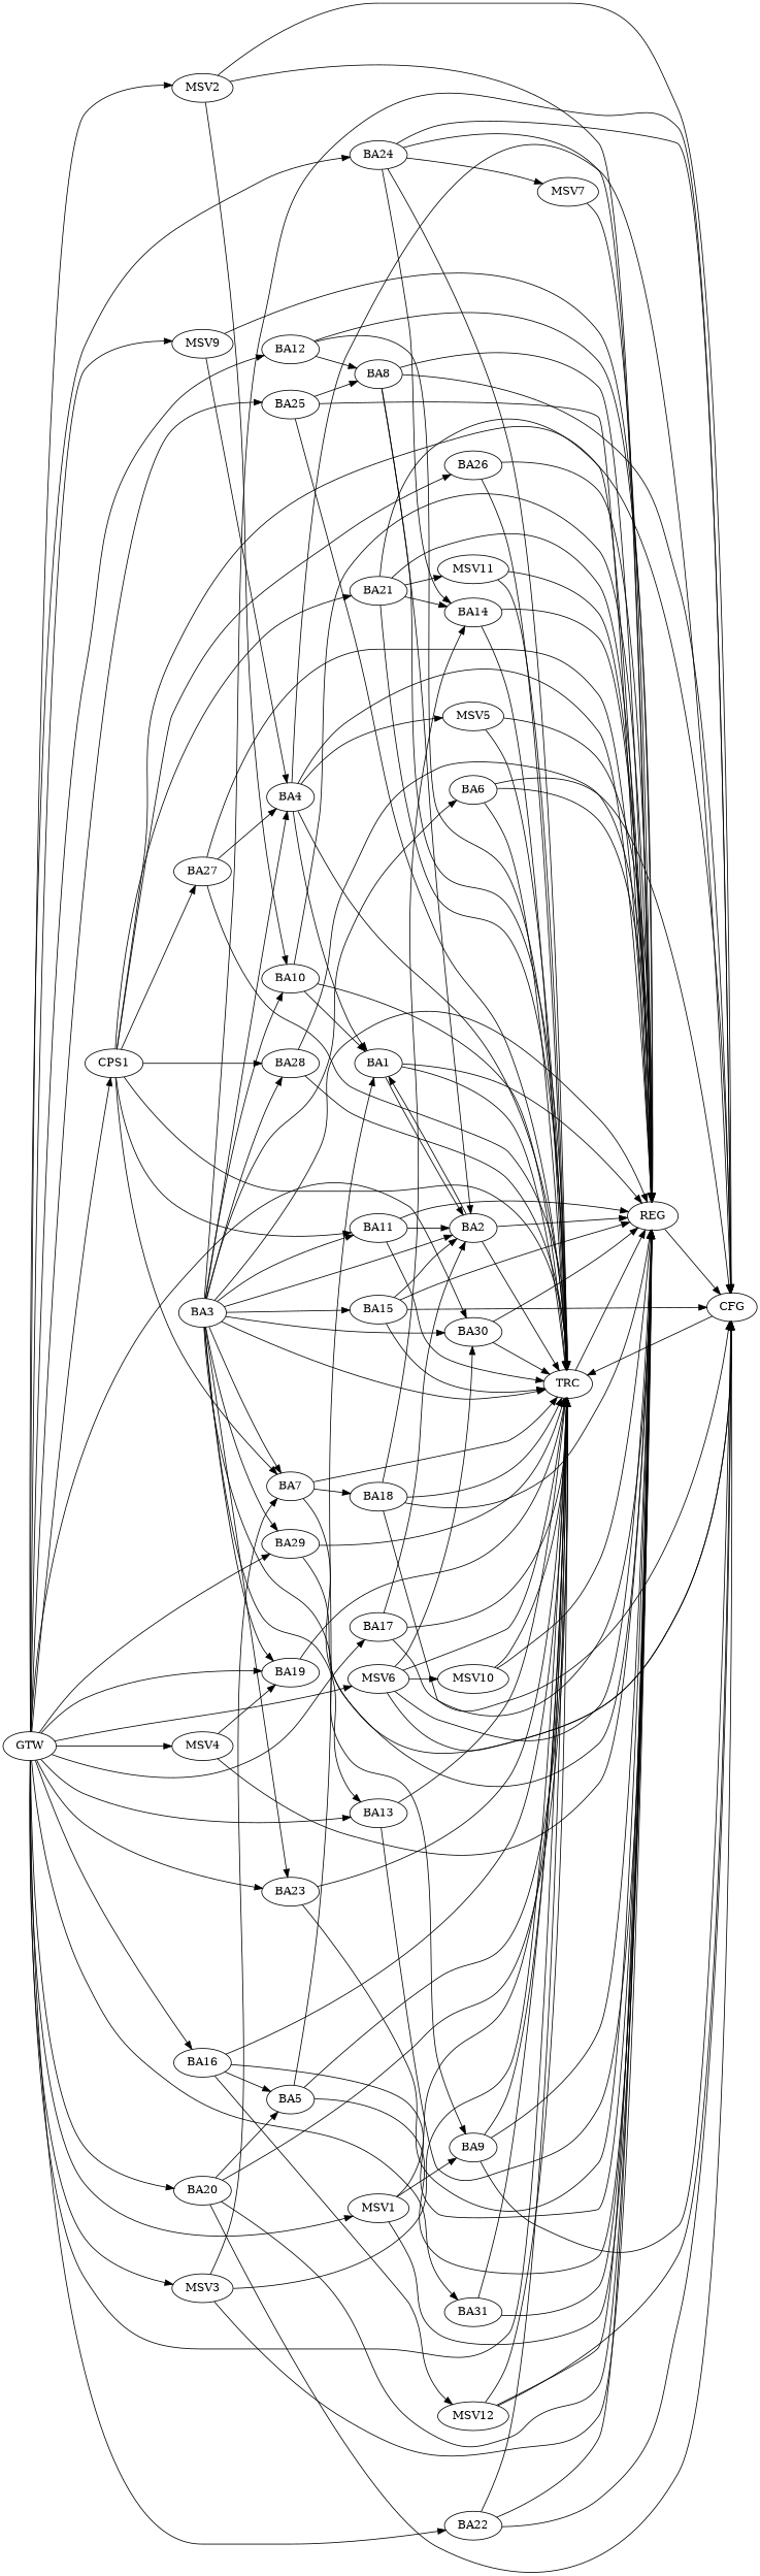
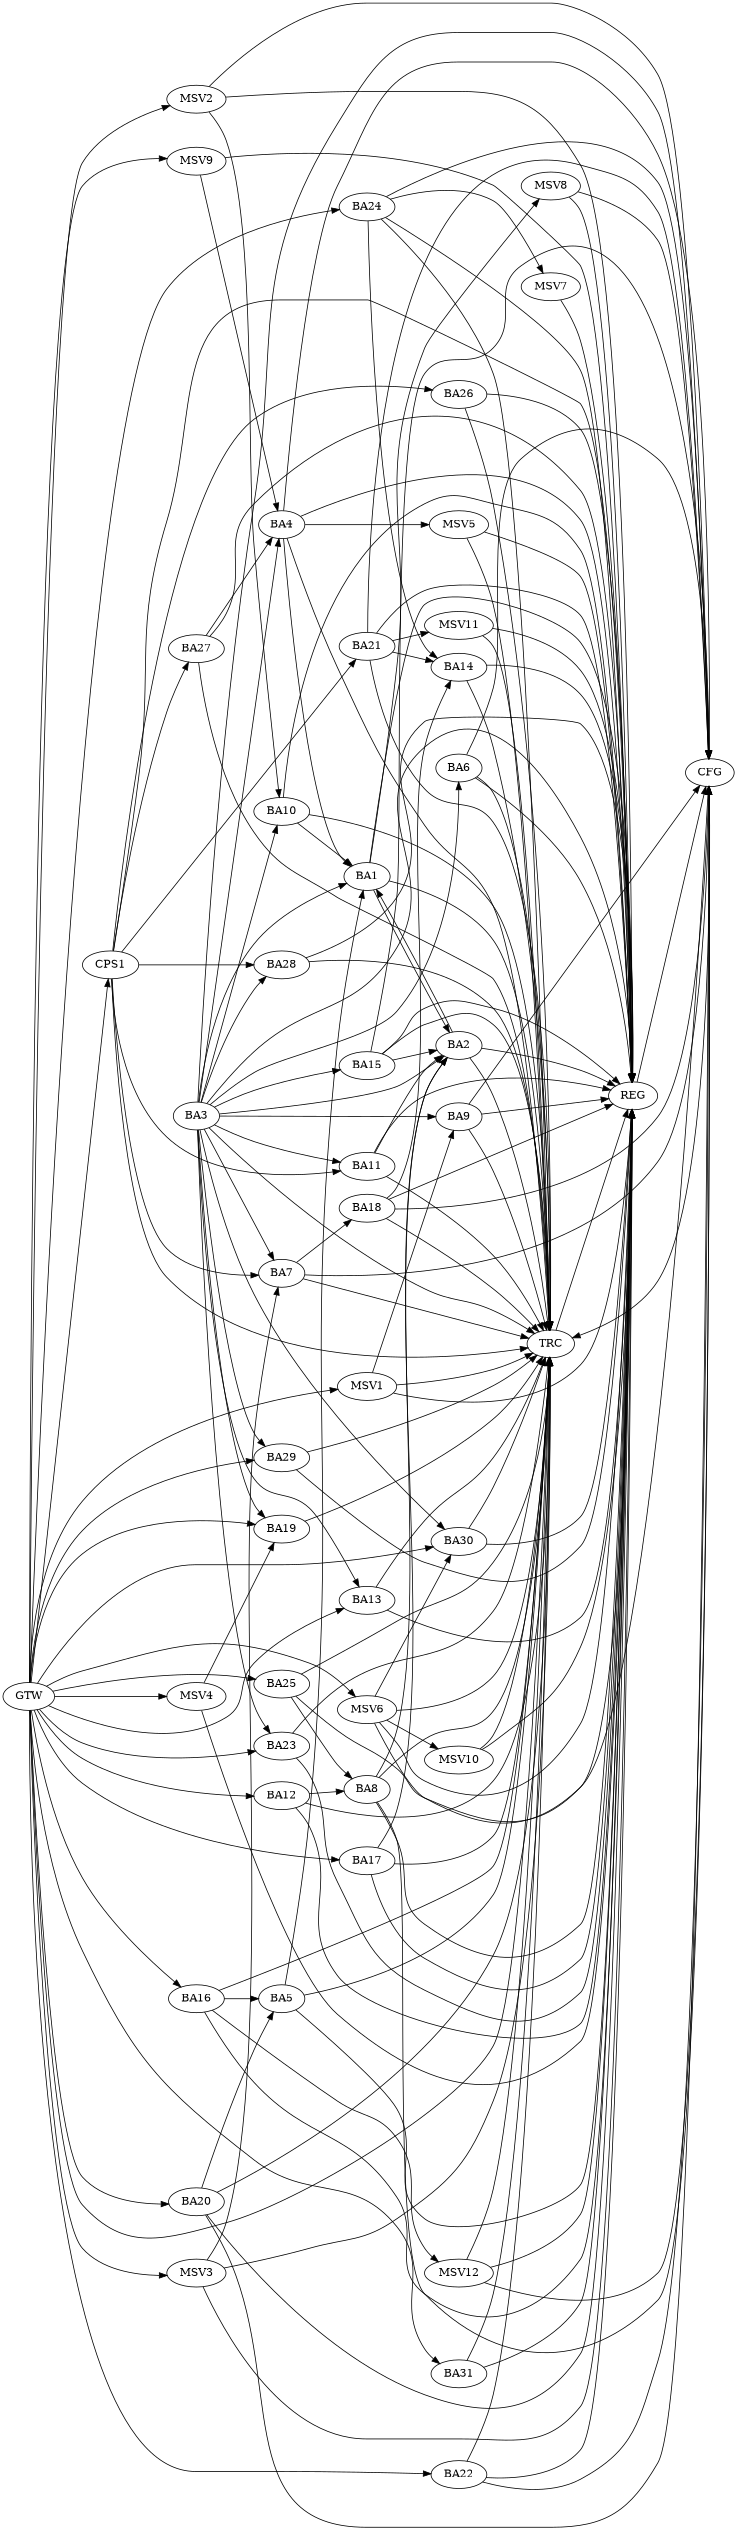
  strict digraph {
    rankdir=LR
    n1 [label=BA1]
    n2 [label=BA2]
    n3 [label=REG]
    n4 [label=TRC]
+   n5 [label=MSV8]
    n6 [label=CFG]
    n7 [label=BA3]
    n8 [label=BA4]
    n9 [label=BA6]
    n10 [label=BA7]
    n11 [label=BA9]
    n12 [label=BA10]
    n13 [label=BA11]
    n14 [label=BA13]
    n15 [label=BA15]
    n16 [label=BA19]
    n17 [label=BA23]
    n18 [label=BA28]
    n19 [label=BA29]
    n20 [label=BA30]
    n21 [label=MSV5]
    n22 [label=BA18]
    n23 [label=BA5]
    n24 [label=BA8]
    n25 [label=BA12]
    n26 [label=BA14]
    n27 [label=BA16]
    n28 [label=MSV12]
    n29 [label=BA17]
    n30 [label=BA20]
    n31 [label=BA21]
    n32 [label=MSV11]
    n33 [label=BA22]
    n34 [label=BA24]
    n35 [label=MSV7]
    n36 [label=BA25]
    n37 [label=BA26]
    n38 [label=BA27]
    n39 [label=BA31]
    n40 [label=CPS1]
    n41 [label=GTW]
    n42 [label=MSV1]
    n43 [label=MSV2]
    n44 [label=MSV3]
    n45 [label=MSV4]
    n46 [label=MSV6]
    n47 [label=MSV9]
    n48 [label=MSV10]
    n1 -> n2
    n1 -> n3
    n1 -> n4
+   n1 -> n5
    n2 -> n1
    n2 -> n3
    n2 -> n4
    n3 -> n6
    n4 -> n3
+   n5 -> n3
+   n5 -> n6
    n6 -> n4
+   n7 -> n1
    n7 -> n2
    n7 -> n3
    n7 -> n4
    n7 -> n6
    n7 -> n8
    n7 -> n9
    n7 -> n10
    n7 -> n11
    n7 -> n12
    n7 -> n13
    n7 -> n14
    n7 -> n15
    n7 -> n16
    n7 -> n17
    n7 -> n18
    n7 -> n19
    n7 -> n20
    n8 -> n1
    n8 -> n3
    n8 -> n4
    n8 -> n6
    n8 -> n21
    n9 -> n3
    n9 -> n4
    n9 -> n6
    n10 -> n4
    n10 -> n6
    n10 -> n22
    n11 -> n3
    n11 -> n4
    n11 -> n6
    n12 -> n1
    n12 -> n3
    n12 -> n4
    n13 -> n2
    n13 -> n3
    n13 -> n4
    n14 -> n3
    n14 -> n4
    n15 -> n2
    n15 -> n3
    n15 -> n4
    n15 -> n6
    n16 -> n4
    n17 -> n3
    n17 -> n4
    n18 -> n3
    n18 -> n4
    n19 -> n3
    n19 -> n4
    n20 -> n3
    n20 -> n4
    n21 -> n3
    n21 -> n4
    n22 -> n3
    n22 -> n4
    n22 -> n6
    n22 -> n26
    n23 -> n1
    n23 -> n3
    n23 -> n4
    n24 -> n2
    n24 -> n3
    n24 -> n4
    n24 -> n6
    n25 -> n3
    n25 -> n4
    n25 -> n24
    n26 -> n3
    n26 -> n4
    n27 -> n3
    n27 -> n4
    n27 -> n23
    n27 -> n28
    n28 -> n3
    n28 -> n4
    n28 -> n6
    n29 -> n2
    n29 -> n3
    n29 -> n4
    n30 -> n3
    n30 -> n4
    n30 -> n6
    n30 -> n23
    n31 -> n3
    n31 -> n4
    n31 -> n6
    n31 -> n26
    n31 -> n32
    n32 -> n3
    n32 -> n4
    n33 -> n3
    n33 -> n4
    n33 -> n6
    n34 -> n3
    n34 -> n4
    n34 -> n6
    n34 -> n26
    n34 -> n35
    n35 -> n3
    n36 -> n3
    n36 -> n4
    n36 -> n24
    n37 -> n3
    n37 -> n4
    n38 -> n3
    n38 -> n4
    n38 -> n8
    n39 -> n3
    n39 -> n4
    n40 -> n3
    n40 -> n4
    n40 -> n10
    n40 -> n13
    n40 -> n18
    n40 -> n31
    n40 -> n37
    n40 -> n38
    n41 -> n4
    n41 -> n14
    n41 -> n16
    n41 -> n17
    n41 -> n19
    n41 -> n20
    n41 -> n25
    n41 -> n27
    n41 -> n29
    n41 -> n30
    n41 -> n33
    n41 -> n34
    n41 -> n36
    n41 -> n39
    n41 -> n40
    n41 -> n42
    n41 -> n43
    n41 -> n44
    n41 -> n45
    n41 -> n46
    n41 -> n47
    n42 -> n3
    n42 -> n4
    n42 -> n11
    n43 -> n3
    n43 -> n6
    n43 -> n12
    n44 -> n3
    n44 -> n4
    n44 -> n10
    n45 -> n3
    n45 -> n16
    n46 -> n3
    n46 -> n4
    n46 -> n6
    n46 -> n20
    n46 -> n48
    n47 -> n3
    n47 -> n8
    n48 -> n3
    n48 -> n4
  }
